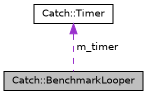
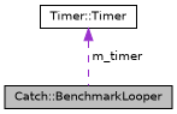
  digraph {
    node [color=black fontname=Helvetica fontsize=10 shape=record]
    n1 [fillcolor=grey75 fontcolor=black height=0.2 label="Catch::BenchmarkLooper" style=filled width=0.4]
-   n2 [height=0.2 label="Catch::Timer" width=0.4]
+   n2 [height=0.2 label="Timer::Timer" width=0.4]
    n2 -> n1 [color=darkorchid3 dir=back fontname=Helvetica fontsize=10 label=" m_timer" labelfontname=Helvetica labelfontsize=10 style=dashed]
  }
